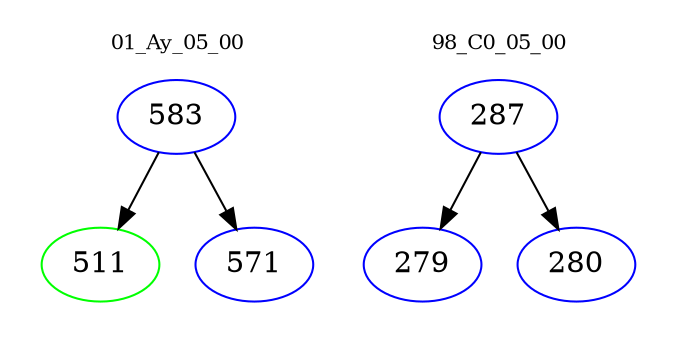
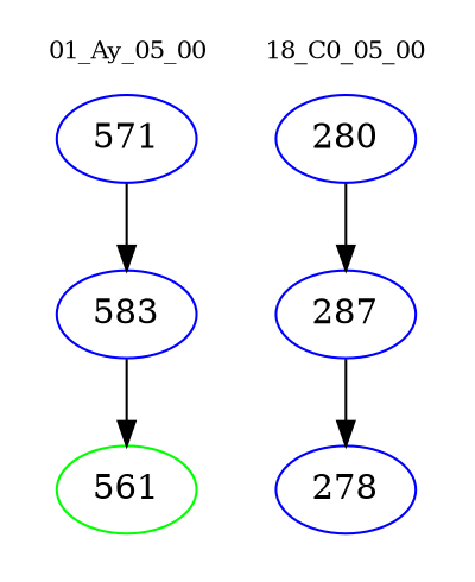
  digraph {
    node [color=blue]
    edge [color=black]
    n1 [label=583]
-   n2 [color=green label=511]
+   n2 [color=green label=561]
    n3 [label=571]
    n4 [label=287]
-   n5 [label=279]
+   n5 [label=278]
    n6 [label=280]
    subgraph cluster_1 {
      color=white
      fontsize=10
      label="01_Ay_05_00"
      n1
      n2
      n3
    }
    subgraph cluster_2 {
      color=white
      fontsize=10
-     label="98_C0_05_00"
+     label="18_C0_05_00"
      n4
      n5
      n6
    }
    n1 -> n2
-   n1 -> n3
+   n3 -> n1
    n4 -> n5
-   n4 -> n6
+   n6 -> n4
  }
